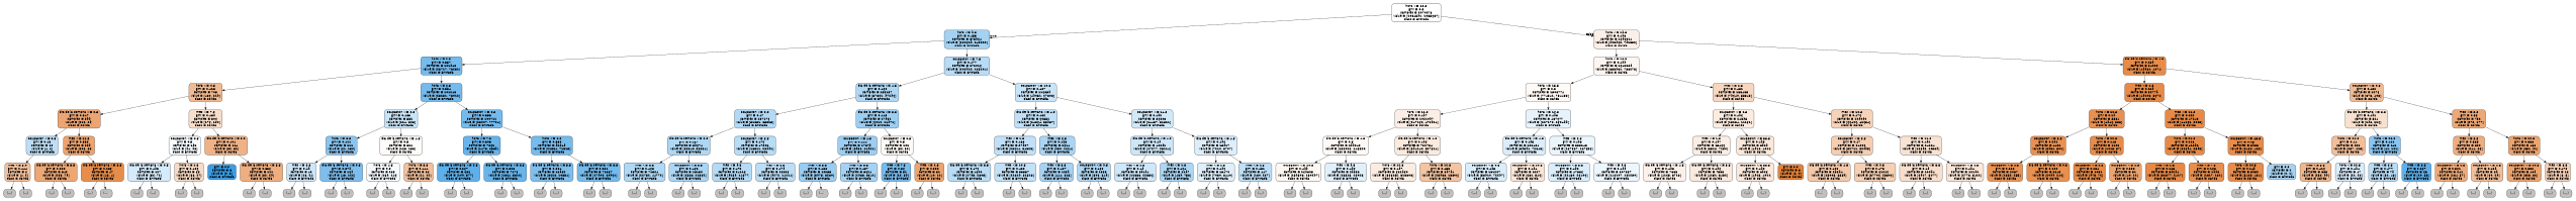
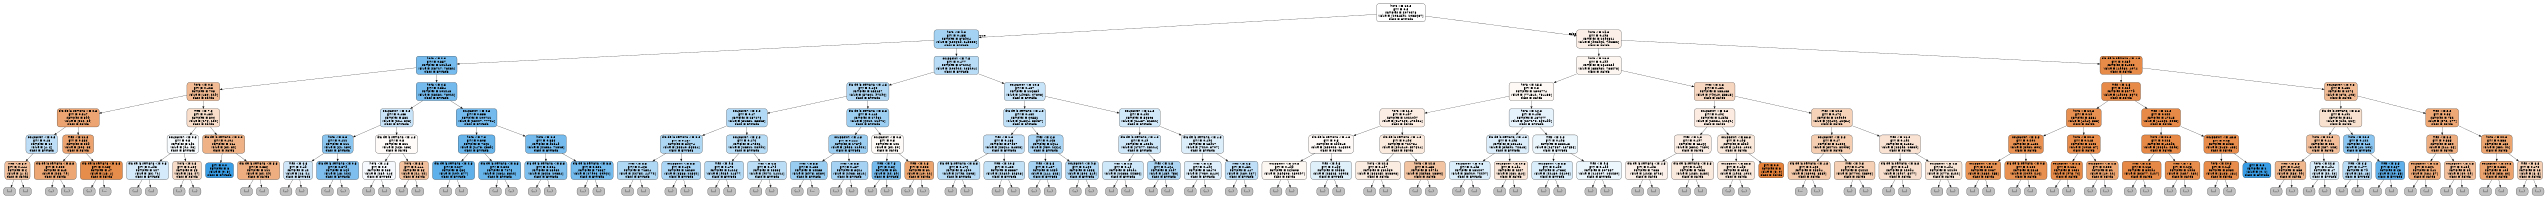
  digraph {
    fontname="DejaVu Sans"
    node [color=black fillcolor="#C0C0C0" fontname="DejaVu Sans" shape=box style="filled, rounded"]
    edge [fontname="DejaVu Sans"]
    n1 [fillcolor="#ffffff" label="hora <= 10.5\ngini = 0.5\nsamples = 2070278\nvalue = [1034591, 1035687]\nclass = Entrada"]
    n2 [fillcolor="#a3d2f3" label="hora <= 9.5\ngini = 0.455\nsamples = 373964\nvalue = [130629, 243335]\nclass = Entrada"]
    n3 [fillcolor="#fcefe7" label="hora <= 19.5\ngini = 0.498\nsamples = 1696314\nvalue = [903962, 792352]\nclass = Salida"]
    n4 [fillcolor="#75bbed" label="hora <= 2.5\ngini = 0.357\nsamples = 101948\nvalue = [23717, 78231]\nclass = Entrada"]
    n5 [fillcolor="#b9dcf6" label="ocupacion <= 7.5\ngini = 0.477\nsamples = 272016\nvalue = [106912, 165104]\nclass = Entrada"]
    n6 [fillcolor="#fdf5f0" label="hora <= 18.5\ngini = 0.499\nsamples = 1642259\nvalue = [853981, 788278]\nclass = Salida"]
    n7 [fillcolor="#e78b49" label="dia de la semana <= 4.5\ngini = 0.139\nsamples = 54055\nvalue = [49981, 4074]\nclass = Salida"]
    n8 [fillcolor="#f1ba92" label="hora <= 0.5\ngini = 0.428\nsamples = 705\nvalue = [486, 219]\nclass = Salida"]
    n9 [fillcolor="#74baed" label="hora <= 6.5\ngini = 0.354\nsamples = 101243\nvalue = [23231, 78012]\nclass = Entrada"]
    n10 [fillcolor="#afd7f4" label="dia de la semana <= 4.5\ngini = 0.468\nsamples = 155157\nvalue = [57861, 97296]\nclass = Entrada"]
    n11 [fillcolor="#c8e4f8" label="ocupacion <= 10.5\ngini = 0.487\nsamples = 116859\nvalue = [49051, 67808]\nclass = Entrada"]
    n12 [fillcolor="#eca572" label="dia de la semana <= 0.5\ngini = 0.347\nsamples = 399\nvalue = [310, 89]\nclass = Salida"]
    n13 [fillcolor="#f8decb" label="mes <= 7.5\ngini = 0.489\nsamples = 306\nvalue = [176, 130]\nclass = Salida"]
    n14 [fillcolor="#c9e4f8" label="ocupacion <= 0.5\ngini = 0.488\nsamples = 532\nvalue = [224, 308]\nclass = Entrada"]
    n15 [fillcolor="#74baed" label="ocupacion <= 0.5\ngini = 0.353\nsamples = 100711\nvalue = [23007, 77704]\nclass = Entrada"]
    n16 [fillcolor="#bddef6" label="ocupacion <= 0.5\ngini = 0.48\nsamples = 10\nvalue = [4, 6]\nclass = Entrada"]
    n17 [fillcolor="#eca36f" label="mes <= 11.5\ngini = 0.336\nsamples = 389\nvalue = [306, 83]\nclass = Salida"]
    n18 [fillcolor="#f7fbfe" label="ocupacion <= 0.5\ngini = 0.5\nsamples = 192\nvalue = [94, 98]\nclass = Entrada"]
    n19 [fillcolor="#efb286" label="dia de la semana <= 0.5\ngini = 0.404\nsamples = 114\nvalue = [82, 32]\nclass = Salida"]
    n20 [fillcolor="#f2c09c" label="mes <= 5.0\ngini = 0.444\nsamples = 6\nvalue = [4, 2]\nclass = Salida"]
    n21 [fillcolor="#eda774" label="dia de la semana <= 5.5\ngini = 0.355\nsamples = 342\nvalue = [263, 79]\nclass = Salida"]
    n22 [fillcolor="#e78d4b" label="dia de la semana <= 3.5\ngini = 0.156\nsamples = 47\nvalue = [43, 4]\nclass = Salida"]
    n23 [label="(...)"]
    n24 [label="(...)"]
    n25 [label="(...)"]
    n26 [label="(...)"]
    n27 [label="(...)"]
    n28 [label="(...)"]
    n29 [fillcolor="#d5eafa" label="dia de la semana <= 0.5\ngini = 0.493\nsamples = 127\nvalue = [56, 71]\nclass = Entrada"]
    n30 [fillcolor="#f7dbc6" label="hora <= 1.5\ngini = 0.486\nsamples = 65\nvalue = [38, 27]\nclass = Salida"]
    n31 [fillcolor="#399de5" label="gini = 0.0\nsamples = 3\nvalue = [0, 3]\nclass = Entrada"]
    n32 [fillcolor="#eeae7f" label="dia de la semana <= 5.5\ngini = 0.386\nsamples = 111\nvalue = [82, 29]\nclass = Salida"]
    n33 [label="(...)"]
    n34 [label="(...)"]
    n35 [label="(...)"]
    n36 [label="(...)"]
    n37 [label="(...)"]
    n38 [label="(...)"]
    n39 [fillcolor="#8ac5f0" label="hora <= 3.5\ngini = 0.411\nsamples = 211\nvalue = [61, 150]\nclass = Entrada"]
    n40 [fillcolor="#fefbf9" label="dia de la semana <= 4.5\ngini = 0.5\nsamples = 321\nvalue = [163, 158]\nclass = Salida"]
    n41 [fillcolor="#67b4eb" label="hora <= 7.5\ngini = 0.305\nsamples = 7862\nvalue = [1473, 6389]\nclass = Entrada"]
    n42 [fillcolor="#75bbed" label="hora <= 8.5\ngini = 0.356\nsamples = 92849\nvalue = [21534, 71315]\nclass = Entrada"]
    n43 [fillcolor="#cee6f8" label="mes <= 6.5\ngini = 0.49\nsamples = 42\nvalue = [18, 24]\nclass = Entrada"]
    n44 [fillcolor="#7dbeee" label="dia de la semana <= 0.5\ngini = 0.379\nsamples = 169\nvalue = [43, 126]\nclass = Entrada"]
    n45 [fillcolor="#f6fafe" label="hora <= 4.5\ngini = 0.5\nsamples = 285\nvalue = [139, 146]\nclass = Entrada"]
    n46 [fillcolor="#f2c09c" label="hora <= 5.5\ngini = 0.444\nsamples = 36\nvalue = [24, 12]\nclass = Salida"]
    n47 [label="(...)"]
    n48 [label="(...)"]
    n49 [label="(...)"]
    n50 [label="(...)"]
    n51 [label="(...)"]
    n52 [label="(...)"]
    n53 [label="(...)"]
    n54 [label="(...)"]
    n55 [fillcolor="#5eb0ea" label="dia de la semana <= 2.5\ngini = 0.267\nsamples = 686\nvalue = [109, 577]\nclass = Entrada"]
    n56 [fillcolor="#67b4eb" label="dia de la semana <= 3.5\ngini = 0.308\nsamples = 7176\nvalue = [1364, 5812]\nclass = Entrada"]
    n57 [fillcolor="#7ebfee" label="dia de la semana <= 5.5\ngini = 0.384\nsamples = 13982\nvalue = [3628, 10354]\nclass = Entrada"]
    n58 [fillcolor="#73baed" label="dia de la semana <= 3.5\ngini = 0.351\nsamples = 78867\nvalue = [17906, 60961]\nclass = Entrada"]
    n59 [label="(...)"]
    n60 [label="(...)"]
    n61 [label="(...)"]
    n62 [label="(...)"]
    n63 [label="(...)"]
    n64 [label="(...)"]
    n65 [label="(...)"]
    n66 [label="(...)"]
    n67 [fillcolor="#b1d9f5" label="ocupacion <= 5.5\ngini = 0.47\nsamples = 137176\nvalue = [51851, 85325]\nclass = Entrada"]
    n68 [fillcolor="#9ccef2" label="dia de la semana <= 5.5\ngini = 0.445\nsamples = 17981\nvalue = [6010, 11971]\nclass = Entrada"]
    n69 [fillcolor="#c0e0f7" label="dia de la semana <= 4.5\ngini = 0.482\nsamples = 60551\nvalue = [24564, 35987]\nclass = Entrada"]
    n70 [fillcolor="#d1e8f9" label="ocupacion <= 14.5\ngini = 0.492\nsamples = 56308\nvalue = [24487, 31821]\nclass = Entrada"]
    n71 [fillcolor="#aed7f4" label="dia de la semana <= 3.5\ngini = 0.467\nsamples = 89674\nvalue = [33340, 56334]\nclass = Entrada"]
    n72 [fillcolor="#b7dcf6" label="ocupacion <= 6.5\ngini = 0.476\nsamples = 47502\nvalue = [18511, 28991]\nclass = Entrada"]
    n73 [fillcolor="#9ccef2" label="ocupacion <= 4.5\ngini = 0.444\nsamples = 17879\nvalue = [5958, 11921]\nclass = Entrada"]
    n74 [fillcolor="#fefaf7" label="ocupacion <= 0.5\ngini = 0.5\nsamples = 102\nvalue = [52, 50]\nclass = Salida"]
    n75 [fillcolor="#afd8f5" label="mes <= 8.5\ngini = 0.468\nsamples = 71524\nvalue = [26752, 44772]\nclass = Entrada"]
    n76 [fillcolor="#aad5f4" label="ocupacion <= 3.5\ngini = 0.462\nsamples = 18150\nvalue = [6588, 11562]\nclass = Entrada"]
    n77 [fillcolor="#b4daf5" label="mes <= 9.5\ngini = 0.473\nsamples = 24116\nvalue = [9239, 14877]\nclass = Entrada"]
    n78 [fillcolor="#bbddf6" label="mes <= 6.5\ngini = 0.479\nsamples = 23386\nvalue = [9272, 14114]\nclass = Entrada"]
    n79 [label="(...)"]
    n80 [label="(...)"]
    n81 [label="(...)"]
    n82 [label="(...)"]
    n83 [label="(...)"]
    n84 [label="(...)"]
    n85 [label="(...)"]
    n86 [label="(...)"]
    n87 [fillcolor="#98ccf1" label="mes <= 5.5\ngini = 0.438\nsamples = 12255\nvalue = [3975, 8280]\nclass = Entrada"]
    n88 [fillcolor="#a5d2f3" label="mes <= 8.5\ngini = 0.457\nsamples = 5624\nvalue = [1983, 3641]\nclass = Entrada"]
    n89 [fillcolor="#76bbed" label="mes <= 7.5\ngini = 0.36\nsamples = 51\nvalue = [12, 39]\nclass = Entrada"]
    n90 [fillcolor="#eca46f" label="mes <= 1.5\ngini = 0.338\nsamples = 51\nvalue = [40, 11]\nclass = Salida"]
    n91 [label="(...)"]
    n92 [label="(...)"]
    n93 [label="(...)"]
    n94 [label="(...)"]
    n95 [label="(...)"]
    n96 [label="(...)"]
    n97 [label="(...)"]
    n98 [label="(...)"]
    n99 [fillcolor="#c1e0f7" label="mes <= 1.5\ngini = 0.483\nsamples = 57937\nvalue = [23614, 34323]\nclass = Entrada"]
    n100 [fillcolor="#aad5f4" label="mes <= 6.5\ngini = 0.463\nsamples = 2614\nvalue = [950, 1664]\nclass = Entrada"]
    n101 [fillcolor="#cde6f8" label="dia de la semana <= 4.5\ngini = 0.49\nsamples = 40391\nvalue = [17277, 23114]\nclass = Entrada"]
    n102 [fillcolor="#ddeefb" label="dia de la semana <= 4.5\ngini = 0.496\nsamples = 15917\nvalue = [7210, 8707]\nclass = Entrada"]
    n103 [fillcolor="#b8dcf6" label="dia de la semana <= 3.5\ngini = 0.476\nsamples = 4600\nvalue = [1795, 2805]\nclass = Entrada"]
    n104 [fillcolor="#c2e1f7" label="mes <= 10.5\ngini = 0.483\nsamples = 53337\nvalue = [21819, 31518]\nclass = Entrada"]
    n105 [fillcolor="#a5d2f3" label="mes <= 3.5\ngini = 0.457\nsamples = 1259\nvalue = [444, 815]\nclass = Entrada"]
    n106 [fillcolor="#afd7f4" label="ocupacion <= 9.5\ngini = 0.468\nsamples = 1355\nvalue = [506, 849]\nclass = Entrada"]
    n107 [label="(...)"]
    n108 [label="(...)"]
    n109 [label="(...)"]
    n110 [label="(...)"]
    n111 [label="(...)"]
    n112 [label="(...)"]
    n113 [label="(...)"]
    n114 [label="(...)"]
    n115 [fillcolor="#cee7f9" label="mes <= 1.5\ngini = 0.49\nsamples = 39194\nvalue = [16838, 22356]\nclass = Entrada"]
    n116 [fillcolor="#acd6f4" label="mes <= 1.5\ngini = 0.464\nsamples = 1197\nvalue = [439, 758]\nclass = Entrada"]
    n117 [fillcolor="#deeffb" label="mes <= 1.5\ngini = 0.496\nsamples = 15470\nvalue = [7030, 8440]\nclass = Entrada"]
    n118 [fillcolor="#bedff7" label="mes <= 6.5\ngini = 0.481\nsamples = 447\nvalue = [180, 267]\nclass = Entrada"]
    n119 [label="(...)"]
    n120 [label="(...)"]
    n121 [label="(...)"]
    n122 [label="(...)"]
    n123 [label="(...)"]
    n124 [label="(...)"]
    n125 [label="(...)"]
    n126 [label="(...)"]
    n127 [fillcolor="#fef9f5" label="hora <= 15.5\ngini = 0.5\nsamples = 1508774\nvalue = [774341, 734433]\nclass = Salida"]
    n128 [fillcolor="#f7d6bf" label="mes <= 2.5\ngini = 0.481\nsamples = 133485\nvalue = [79640, 53845]\nclass = Salida"]
    n129 [fillcolor="#e78a48" label="mes <= 1.5\ngini = 0.129\nsamples = 52779\nvalue = [49108, 3671]\nclass = Salida"]
    n130 [fillcolor="#f1bb94" label="ocupacion <= 0.5\ngini = 0.432\nsamples = 1276\nvalue = [873, 403]\nclass = Salida"]
    n131 [fillcolor="#fceee5" label="hora <= 11.5\ngini = 0.497\nsamples = 1021097\nvalue = [547163, 473934]\nclass = Salida"]
    n132 [fillcolor="#e6f2fc" label="hora <= 16.5\ngini = 0.498\nsamples = 487677\nvalue = [227178, 260499]\nclass = Entrada"]
    n133 [fillcolor="#fbebe0" label="ocupacion <= 8.5\ngini = 0.496\nsamples = 24395\nvalue = [13234, 11161]\nclass = Salida"]
    n134 [fillcolor="#f6d2b8" label="mes <= 10.5\ngini = 0.476\nsamples = 109090\nvalue = [66406, 42684]\nclass = Salida"]
    n135 [fillcolor="#fef9f6" label="dia de la semana <= 4.5\ngini = 0.5\nsamples = 299343\nvalue = [153023, 146320]\nclass = Salida"]
    n136 [fillcolor="#fbeade" label="dia de la semana <= 4.5\ngini = 0.496\nsamples = 721754\nvalue = [394140, 327614]\nclass = Salida"]
    n137 [fillcolor="#dbedfa" label="dia de la semana <= 4.5\ngini = 0.495\nsamples = 132434\nvalue = [59591, 72843]\nclass = Entrada"]
    n138 [fillcolor="#eaf5fc" label="mes <= 2.5\ngini = 0.498\nsamples = 355243\nvalue = [167587, 187656]\nclass = Entrada"]
    n139 [fillcolor="#fdf7f2" label="ocupacion <= 10.5\ngini = 0.499\nsamples = 269805\nvalue = [139508, 130297]\nclass = Salida"]
    n140 [fillcolor="#e0f0fb" label="mes <= 9.5\ngini = 0.496\nsamples = 29538\nvalue = [13515, 16023]\nclass = Entrada"]
    n141 [fillcolor="#fbece2" label="hora <= 12.5\ngini = 0.497\nsamples = 681960\nvalue = [368152, 313808]\nclass = Salida"]
    n142 [fillcolor="#f3c4a2" label="hora <= 12.5\ngini = 0.453\nsamples = 39794\nvalue = [25988, 13806]\nclass = Salida"]
    n143 [label="(...)"]
    n144 [label="(...)"]
    n145 [label="(...)"]
    n146 [label="(...)"]
    n147 [label="(...)"]
    n148 [label="(...)"]
    n149 [label="(...)"]
    n150 [label="(...)"]
    n151 [fillcolor="#daedfa" label="ocupacion <= 0.5\ngini = 0.495\nsamples = 131207\nvalue = [58910, 72297]\nclass = Entrada"]
    n152 [fillcolor="#fae6d8" label="ocupacion <= 10.5\ngini = 0.494\nsamples = 1227\nvalue = [681, 546]\nclass = Salida"]
    n153 [fillcolor="#daedfa" label="ocupacion <= 3.5\ngini = 0.495\nsamples = 47886\nvalue = [21480, 26406]\nclass = Entrada"]
    n154 [fillcolor="#ecf6fd" label="mes <= 9.5\ngini = 0.499\nsamples = 307357\nvalue = [146107, 161250]\nclass = Entrada"]
    n155 [label="(...)"]
    n156 [label="(...)"]
    n157 [label="(...)"]
    n158 [label="(...)"]
    n159 [label="(...)"]
    n160 [label="(...)"]
    n161 [label="(...)"]
    n162 [label="(...)"]
    n163 [fillcolor="#fbede3" label="mes <= 1.5\ngini = 0.497\nsamples = 15466\nvalue = [8316, 7150]\nclass = Salida"]
    n164 [fillcolor="#fae8da" label="ocupacion <= 38.5\ngini = 0.495\nsamples = 8929\nvalue = [4918, 4011]\nclass = Salida"]
    n165 [fillcolor="#f5ceb2" label="ocupacion <= 3.5\ngini = 0.47\nsamples = 84806\nvalue = [52711, 32095]\nclass = Salida"]
    n166 [fillcolor="#f9e2d2" label="mes <= 11.5\ngini = 0.492\nsamples = 24284\nvalue = [13695, 10589]\nclass = Salida"]
    n167 [fillcolor="#fcf1ea" label="dia de la semana <= 4.5\ngini = 0.498\nsamples = 7883\nvalue = [4165, 3718]\nclass = Salida"]
    n168 [fillcolor="#fae9dd" label="dia de la semana <= 3.5\ngini = 0.496\nsamples = 7583\nvalue = [4151, 3432]\nclass = Salida"]
    n169 [fillcolor="#fae8db" label="ocupacion <= 33.5\ngini = 0.495\nsamples = 8926\nvalue = [4915, 4011]\nclass = Salida"]
    n170 [fillcolor="#e58139" label="gini = 0.0\nsamples = 3\nvalue = [3, 0]\nclass = Salida"]
    n171 [label="(...)"]
    n172 [label="(...)"]
    n173 [label="(...)"]
    n174 [label="(...)"]
    n175 [label="(...)"]
    n176 [label="(...)"]
    n177 [fillcolor="#f4c9aa" label="dia de la semana <= 4.5\ngini = 0.463\nsamples = 23594\nvalue = [15005, 8589]\nclass = Salida"]
    n178 [fillcolor="#f5d0b4" label="mes <= 9.5\ngini = 0.473\nsamples = 61212\nvalue = [37706, 23506]\nclass = Salida"]
    n179 [fillcolor="#f8dfcd" label="dia de la semana <= 3.5\ngini = 0.49\nsamples = 12094\nvalue = [6917, 5177]\nclass = Salida"]
    n180 [fillcolor="#fae6d7" label="ocupacion <= 1.5\ngini = 0.494\nsamples = 12190\nvalue = [6778, 5412]\nclass = Salida"]
    n181 [label="(...)"]
    n182 [label="(...)"]
    n183 [label="(...)"]
    n184 [label="(...)"]
    n185 [label="(...)"]
    n186 [label="(...)"]
    n187 [label="(...)"]
    n188 [label="(...)"]
    n189 [fillcolor="#e89051" label="hora <= 20.5\ngini = 0.19\nsamples = 5534\nvalue = [4946, 588]\nclass = Salida"]
    n190 [fillcolor="#e78a47" label="mes <= 11.5\ngini = 0.122\nsamples = 47245\nvalue = [44162, 3083]\nclass = Salida"]
    n191 [fillcolor="#f9e1cf" label="dia de la semana <= 5.5\ngini = 0.491\nsamples = 524\nvalue = [298, 226]\nclass = Salida"]
    n192 [fillcolor="#eda876" label="mes <= 5.5\ngini = 0.36\nsamples = 752\nvalue = [575, 177]\nclass = Salida"]
    n193 [fillcolor="#e89152" label="ocupacion <= 3.5\ngini = 0.201\nsamples = 4432\nvalue = [3931, 501]\nclass = Salida"]
    n194 [fillcolor="#e78c4a" label="hora <= 22.5\ngini = 0.145\nsamples = 1102\nvalue = [1015, 87]\nclass = Salida"]
    n195 [fillcolor="#e78946" label="hora <= 21.5\ngini = 0.118\nsamples = 41292\nvalue = [38694, 2598]\nclass = Salida"]
    n196 [fillcolor="#e78c4b" label="ocupacion <= 45.5\ngini = 0.15\nsamples = 5953\nvalue = [5468, 485]\nclass = Salida"]
    n197 [fillcolor="#e99355" label="ocupacion <= 2.5\ngini = 0.215\nsamples = 2087\nvalue = [1832, 255]\nclass = Salida"]
    n198 [fillcolor="#e89050" label="dia de la semana <= 0.5\ngini = 0.188\nsamples = 2345\nvalue = [2099, 246]\nclass = Salida"]
    n199 [fillcolor="#e78b48" label="ocupacion <= 2.5\ngini = 0.134\nsamples = 1051\nvalue = [975, 76]\nclass = Salida"]
    n200 [fillcolor="#eca46f" label="ocupacion <= 2.5\ngini = 0.338\nsamples = 51\nvalue = [40, 11]\nclass = Salida"]
    n201 [label="(...)"]
    n202 [label="(...)"]
    n203 [label="(...)"]
    n204 [label="(...)"]
    n205 [label="(...)"]
    n206 [label="(...)"]
    n207 [label="(...)"]
    n208 [label="(...)"]
    n209 [fillcolor="#e78946" label="mes <= 2.5\ngini = 0.115\nsamples = 39294\nvalue = [36877, 2417]\nclass = Salida"]
    n210 [fillcolor="#e88e4d" label="mes <= 7.5\ngini = 0.165\nsamples = 1998\nvalue = [1817, 181]\nclass = Salida"]
    n211 [fillcolor="#e78c4b" label="hora <= 20.5\ngini = 0.149\nsamples = 5952\nvalue = [5468, 484]\nclass = Salida"]
-   n212 [fillcolor="#a5d2f3" label="gini = 0.0\nsamples = 1\nvalue = [0, 1]\nclass = Entrada"]
+   n212 [fillcolor="#399de5" label="gini = 0.0\nsamples = 1\nvalue = [0, 1]\nclass = Entrada"]
    n213 [label="(...)"]
    n214 [label="(...)"]
    n215 [label="(...)"]
    n216 [label="(...)"]
    n217 [label="(...)"]
    n218 [label="(...)"]
    n219 [fillcolor="#f2be99" label="hora <= 21.5\ngini = 0.44\nsamples = 382\nvalue = [257, 125]\nclass = Salida"]
    n220 [fillcolor="#89c5f0" label="hora <= 20.5\ngini = 0.411\nsamples = 142\nvalue = [41, 101]\nclass = Entrada"]
    n221 [fillcolor="#eead7f" label="mes <= 3.5\ngini = 0.385\nsamples = 330\nvalue = [244, 86]\nclass = Salida"]
    n222 [fillcolor="#eca46f" label="hora <= 22.5\ngini = 0.338\nsamples = 422\nvalue = [331, 91]\nclass = Salida"]
    n223 [fillcolor="#f0b68c" label="mes <= 5.5\ngini = 0.416\nsamples = 335\nvalue = [236, 99]\nclass = Salida"]
    n224 [fillcolor="#d9ecfa" label="hora <= 22.5\ngini = 0.494\nsamples = 47\nvalue = [21, 26]\nclass = Entrada"]
    n225 [fillcolor="#b9dcf6" label="mes <= 6.5\ngini = 0.477\nsamples = 79\nvalue = [31, 48]\nclass = Entrada"]
    n226 [fillcolor="#5eafea" label="mes <= 8.5\ngini = 0.267\nsamples = 63\nvalue = [10, 53]\nclass = Entrada"]
    n227 [label="(...)"]
    n228 [label="(...)"]
    n229 [label="(...)"]
    n230 [label="(...)"]
    n231 [label="(...)"]
    n232 [label="(...)"]
    n233 [label="(...)"]
    n234 [label="(...)"]
    n235 [fillcolor="#eda876" label="ocupacion <= 1.5\ngini = 0.361\nsamples = 241\nvalue = [184, 57]\nclass = Salida"]
    n236 [fillcolor="#f2be99" label="ocupacion <= 1.5\ngini = 0.439\nsamples = 89\nvalue = [60, 29]\nclass = Salida"]
    n237 [fillcolor="#eca36e" label="ocupacion <= 10.5\ngini = 0.332\nsamples = 409\nvalue = [323, 86]\nclass = Salida"]
    n238 [fillcolor="#f5d0b5" label="mes <= 8.5\ngini = 0.473\nsamples = 13\nvalue = [8, 5]\nclass = Salida"]
    n239 [label="(...)"]
    n240 [label="(...)"]
    n241 [label="(...)"]
    n242 [label="(...)"]
    n243 [label="(...)"]
    n244 [label="(...)"]
    n245 [label="(...)"]
    n246 [label="(...)"]
    n1 -> n2 [headlabel=True labelangle=45 labeldistance=2.5]
    n1 -> n3 [headlabel=False labelangle=-45 labeldistance=2.5]
    n2 -> n4
    n2 -> n5
    n3 -> n6
    n3 -> n7
    n4 -> n8
    n4 -> n9
    n5 -> n10
    n5 -> n11
    n6 -> n127
    n6 -> n128
    n7 -> n129
    n7 -> n130
    n8 -> n12
    n8 -> n13
    n9 -> n14
    n9 -> n15
    n10 -> n67
    n10 -> n68
    n11 -> n69
    n11 -> n70
    n12 -> n16
    n12 -> n17
    n13 -> n18
    n13 -> n19
    n14 -> n39
    n14 -> n40
    n15 -> n41
    n15 -> n42
    n16 -> n20
    n17 -> n21
    n17 -> n22
    n18 -> n29
    n18 -> n30
    n19 -> n31
    n19 -> n32
    n20 -> n23
    n20 -> n24
    n21 -> n25
    n21 -> n26
    n22 -> n27
    n22 -> n28
    n29 -> n33
    n29 -> n34
    n30 -> n35
    n30 -> n36
    n32 -> n37
    n32 -> n38
    n39 -> n43
    n39 -> n44
    n40 -> n45
    n40 -> n46
    n41 -> n55
    n41 -> n56
    n42 -> n57
    n42 -> n58
    n43 -> n47
    n43 -> n48
    n44 -> n49
    n44 -> n50
    n45 -> n51
    n45 -> n52
    n46 -> n53
    n46 -> n54
    n55 -> n59
    n55 -> n60
    n56 -> n61
    n56 -> n62
    n57 -> n63
    n57 -> n64
    n58 -> n65
    n58 -> n66
    n67 -> n71
    n67 -> n72
    n68 -> n73
    n68 -> n74
    n69 -> n99
    n69 -> n100
    n70 -> n101
    n70 -> n102
    n71 -> n75
    n71 -> n76
    n72 -> n77
    n72 -> n78
    n73 -> n87
    n73 -> n88
    n74 -> n89
    n74 -> n90
    n75 -> n79
    n75 -> n80
    n76 -> n81
    n76 -> n82
    n77 -> n83
    n77 -> n84
    n78 -> n85
    n78 -> n86
    n87 -> n91
    n87 -> n92
    n88 -> n93
    n88 -> n94
    n89 -> n95
    n89 -> n96
    n90 -> n97
    n90 -> n98
    n99 -> n103
    n99 -> n104
    n100 -> n105
    n100 -> n106
    n101 -> n115
    n101 -> n116
    n102 -> n117
    n102 -> n118
    n103 -> n107
    n103 -> n108
    n104 -> n109
    n104 -> n110
    n105 -> n111
    n105 -> n112
    n106 -> n113
    n106 -> n114
    n115 -> n119
    n115 -> n120
    n116 -> n121
    n116 -> n122
    n117 -> n123
    n117 -> n124
    n118 -> n125
    n118 -> n126
    n127 -> n131
    n127 -> n132
    n128 -> n133
    n128 -> n134
    n129 -> n189
    n129 -> n190
    n130 -> n191
    n130 -> n192
    n131 -> n135
    n131 -> n136
    n132 -> n137
    n132 -> n138
    n133 -> n163
    n133 -> n164
    n134 -> n165
    n134 -> n166
    n135 -> n139
    n135 -> n140
    n136 -> n141
    n136 -> n142
    n137 -> n151
    n137 -> n152
    n138 -> n153
    n138 -> n154
    n139 -> n143
    n139 -> n144
    n140 -> n145
    n140 -> n146
    n141 -> n147
    n141 -> n148
    n142 -> n149
    n142 -> n150
    n151 -> n155
    n151 -> n156
    n152 -> n157
    n152 -> n158
    n153 -> n159
    n153 -> n160
    n154 -> n161
    n154 -> n162
    n163 -> n167
    n163 -> n168
    n164 -> n169
    n164 -> n170
    n165 -> n177
    n165 -> n178
    n166 -> n179
    n166 -> n180
    n167 -> n171
    n167 -> n172
    n168 -> n173
    n168 -> n174
    n169 -> n175
    n169 -> n176
    n177 -> n181
    n177 -> n182
    n178 -> n183
    n178 -> n184
    n179 -> n185
    n179 -> n186
    n180 -> n187
    n180 -> n188
    n189 -> n193
    n189 -> n194
    n190 -> n195
    n190 -> n196
    n191 -> n219
    n191 -> n220
    n192 -> n221
    n192 -> n222
    n193 -> n197
    n193 -> n198
    n194 -> n199
    n194 -> n200
    n195 -> n209
    n195 -> n210
    n196 -> n211
    n196 -> n212
    n197 -> n201
    n197 -> n202
    n198 -> n203
    n198 -> n204
    n199 -> n205
    n199 -> n206
    n200 -> n207
    n200 -> n208
    n209 -> n213
    n209 -> n214
    n210 -> n215
    n210 -> n216
    n211 -> n217
    n211 -> n218
    n219 -> n223
    n219 -> n224
    n220 -> n225
    n220 -> n226
    n221 -> n235
    n221 -> n236
    n222 -> n237
    n222 -> n238
    n223 -> n227
    n223 -> n228
    n224 -> n229
    n224 -> n230
    n225 -> n231
    n225 -> n232
    n226 -> n233
    n226 -> n234
    n235 -> n239
    n235 -> n240
    n236 -> n241
    n236 -> n242
    n237 -> n243
    n237 -> n244
    n238 -> n245
    n238 -> n246
  }
